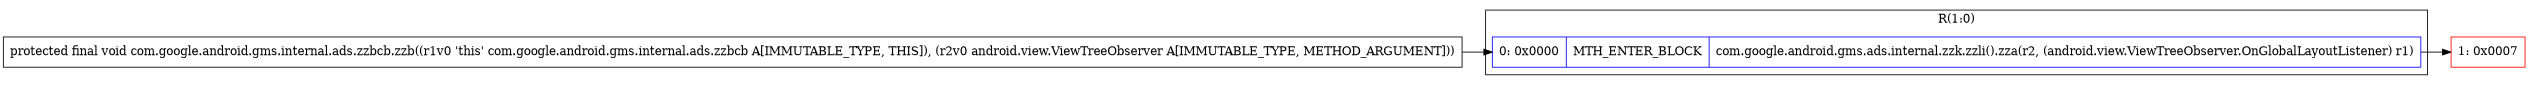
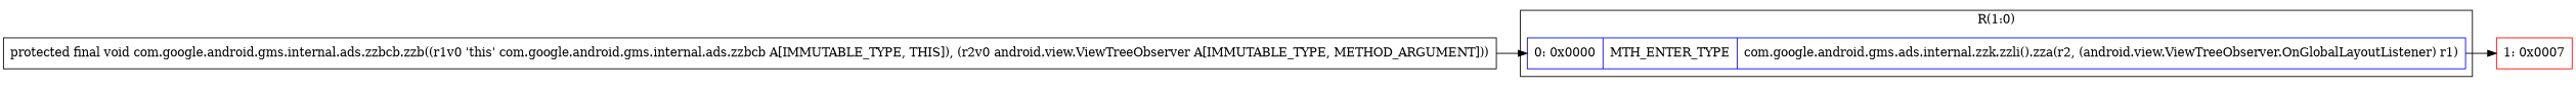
  digraph {
    rankdir=LR
    node [shape=record]
-   n1 [color=blue label="{0\:\ 0x0000|MTH_ENTER_BLOCK\l|com.google.android.gms.ads.internal.zzk.zzli().zza(r2, (android.view.ViewTreeObserver.OnGlobalLayoutListener) r1)\l}"]
+   n1 [color=blue label="{0\:\ 0x0000|MTH_ENTER_TYPE\l|com.google.android.gms.ads.internal.zzk.zzli().zza(r2, (android.view.ViewTreeObserver.OnGlobalLayoutListener) r1)\l}"]
    n2 [color=red label="{1\:\ 0x0007}"]
    n3 [label="{protected final void com.google.android.gms.internal.ads.zzbcb.zzb((r1v0 'this' com.google.android.gms.internal.ads.zzbcb A[IMMUTABLE_TYPE, THIS]), (r2v0 android.view.ViewTreeObserver A[IMMUTABLE_TYPE, METHOD_ARGUMENT])) }"]
    subgraph cluster_1 {
      label="R(1:0)"
      n1
    }
    n1 -> n2
    n3 -> n1
  }
